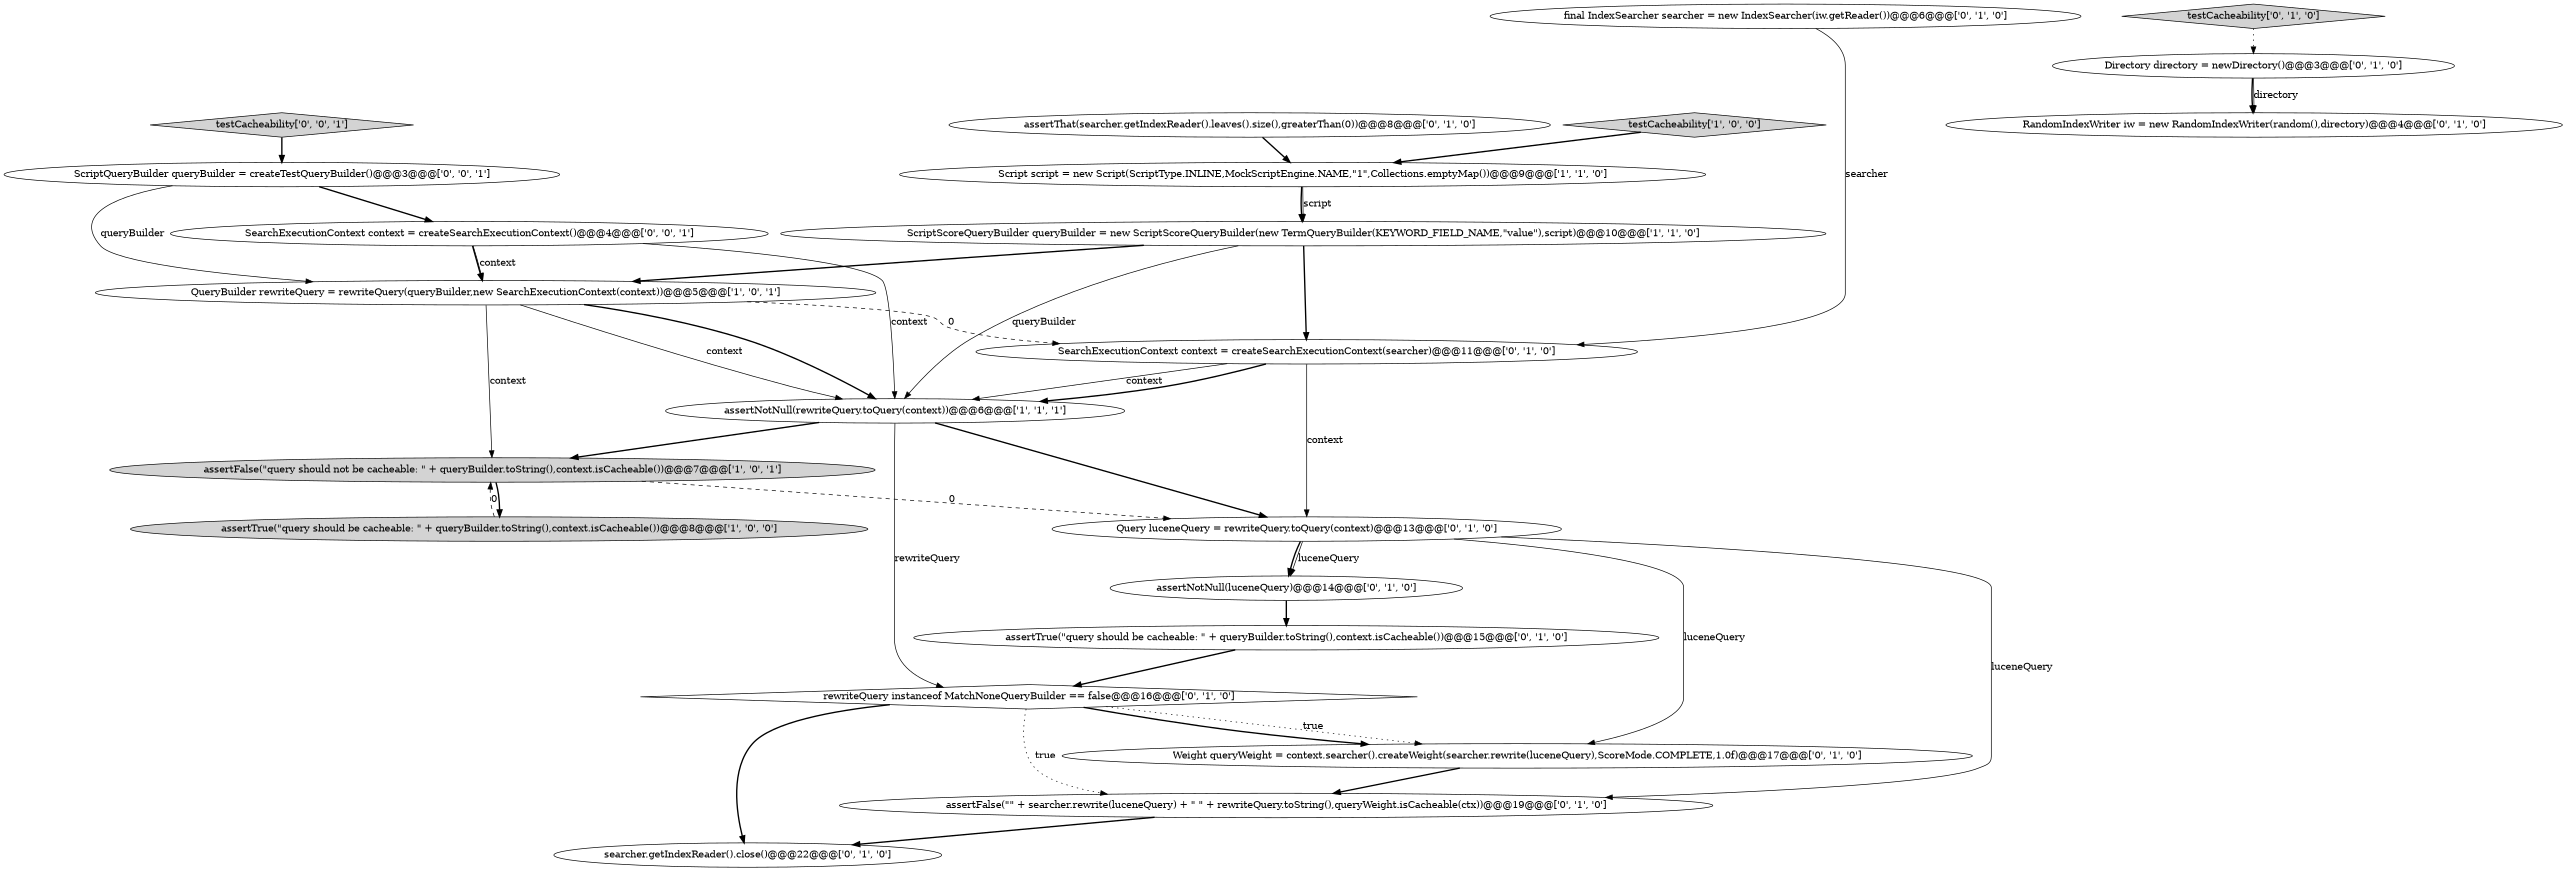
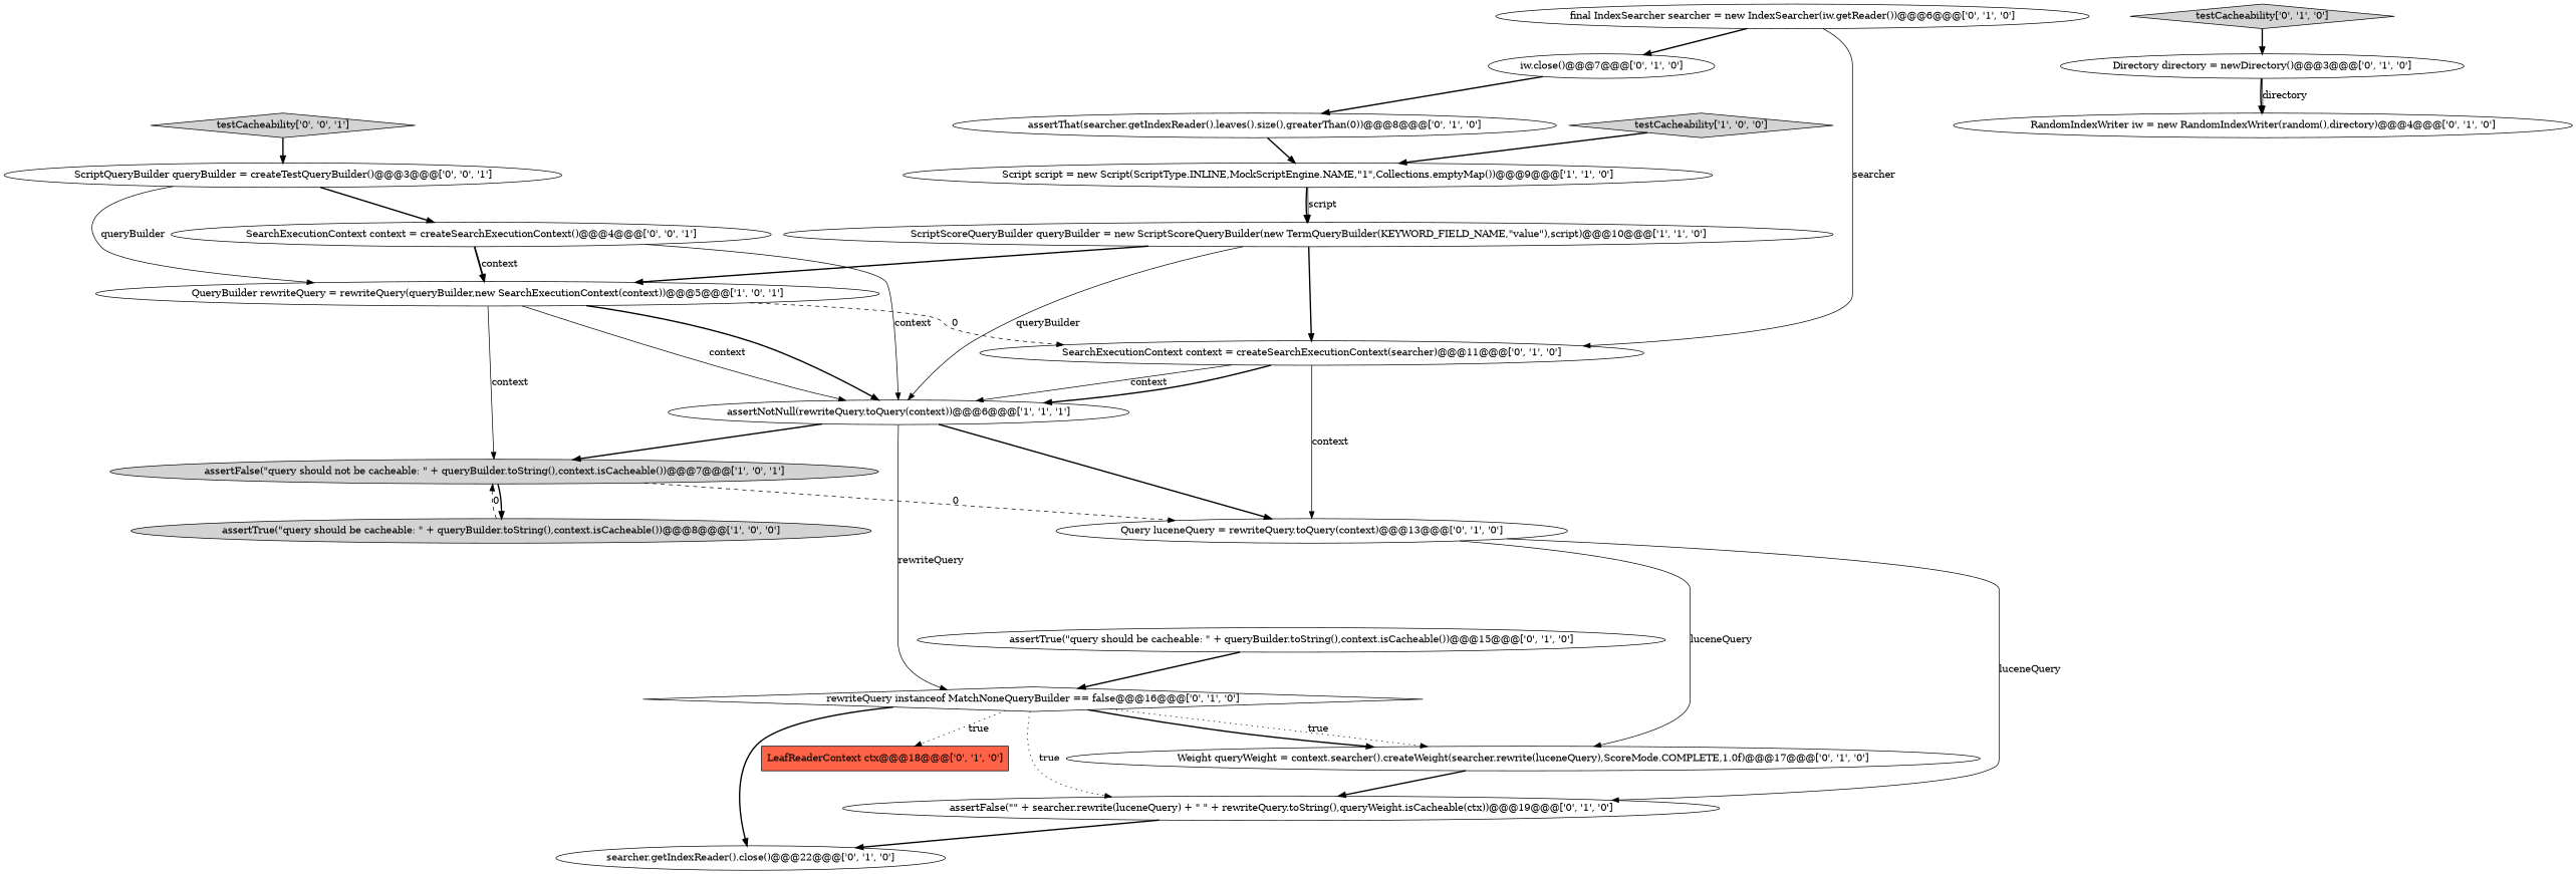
  digraph {
    node [fillcolor=white shape=ellipse style=filled]
    edge [style=bold]
    n1 [label="Script script = new Script(ScriptType.INLINE,MockScriptEngine.NAME,\"1\",Collections.emptyMap())@@@9@@@['1', '1', '0']"]
    n2 [label="ScriptScoreQueryBuilder queryBuilder = new ScriptScoreQueryBuilder(new TermQueryBuilder(KEYWORD_FIELD_NAME,\"value\"),script)@@@10@@@['1', '1', '0']"]
    n3 [label="QueryBuilder rewriteQuery = rewriteQuery(queryBuilder,new SearchExecutionContext(context))@@@5@@@['1', '0', '1']"]
    n4 [label="SearchExecutionContext context = createSearchExecutionContext(searcher)@@@11@@@['0', '1', '0']"]
    n5 [label="assertNotNull(rewriteQuery.toQuery(context))@@@6@@@['1', '1', '1']"]
-   n6 [label="assertNotNull(luceneQuery)@@@14@@@['0', '1', '0']"]
    n7 [label="assertTrue(\"query should be cacheable: \" + queryBuilder.toString(),context.isCacheable())@@@15@@@['0', '1', '0']"]
    n8 [label="rewriteQuery instanceof MatchNoneQueryBuilder == false@@@16@@@['0', '1', '0']" shape=diamond]
    n9 [fillcolor=lightgray label="testCacheability['1', '0', '0']" shape=diamond]
    n10 [label="ScriptQueryBuilder queryBuilder = createTestQueryBuilder()@@@3@@@['0', '0', '1']"]
    n11 [label="SearchExecutionContext context = createSearchExecutionContext()@@@4@@@['0', '0', '1']"]
    n12 [fillcolor=lightgray label="assertFalse(\"query should not be cacheable: \" + queryBuilder.toString(),context.isCacheable())@@@7@@@['1', '0', '1']"]
    n13 [label="Query luceneQuery = rewriteQuery.toQuery(context)@@@13@@@['0', '1', '0']"]
    n14 [label="final IndexSearcher searcher = new IndexSearcher(iw.getReader())@@@6@@@['0', '1', '0']"]
+   n15 [label="iw.close()@@@7@@@['0', '1', '0']"]
    n16 [label="assertThat(searcher.getIndexReader().leaves().size(),greaterThan(0))@@@8@@@['0', '1', '0']"]
    n17 [label="Weight queryWeight = context.searcher().createWeight(searcher.rewrite(luceneQuery),ScoreMode.COMPLETE,1.0f)@@@17@@@['0', '1', '0']"]
    n18 [label="assertFalse(\"\" + searcher.rewrite(luceneQuery) + \" \" + rewriteQuery.toString(),queryWeight.isCacheable(ctx))@@@19@@@['0', '1', '0']"]
    n19 [fillcolor=lightgray label="assertTrue(\"query should be cacheable: \" + queryBuilder.toString(),context.isCacheable())@@@8@@@['1', '0', '0']"]
+   n20 [fillcolor=tomato label="LeafReaderContext ctx@@@18@@@['0', '1', '0']" shape=box]
    n21 [label="searcher.getIndexReader().close()@@@22@@@['0', '1', '0']"]
    n22 [label="Directory directory = newDirectory()@@@3@@@['0', '1', '0']"]
    n23 [label="RandomIndexWriter iw = new RandomIndexWriter(random(),directory)@@@4@@@['0', '1', '0']"]
    n24 [fillcolor=lightgray label="testCacheability['0', '0', '1']" shape=diamond]
    n25 [fillcolor=lightgray label="testCacheability['0', '1', '0']" shape=diamond]
    n1 -> n2 [label=script style=solid]
    n1 -> n2
    n2 -> n3
    n2 -> n4
    n2 -> n5 [label=queryBuilder style=solid]
    n3 -> n4 [label=0 style=dashed]
    n3 -> n5 [label=context style=solid]
    n3 -> n5
    n3 -> n12 [label=context style=solid]
    n4 -> n5 [label=context style=solid]
    n4 -> n5
    n4 -> n13 [label=context style=solid]
    n5 -> n8 [label=rewriteQuery style=solid]
    n5 -> n12
    n5 -> n13
-   n6 -> n7
    n7 -> n8
    n8 -> n17 [label=true style=dotted]
    n8 -> n17
    n8 -> n18 [label=true style=dotted]
+   n8 -> n20 [label=true style=dotted]
    n8 -> n21
    n9 -> n1
    n10 -> n3 [label=queryBuilder style=solid]
    n10 -> n11
    n11 -> n3 [label=context style=solid]
    n11 -> n3
    n11 -> n5 [label=context style=solid]
    n12 -> n13 [label=0 style=dashed]
    n12 -> n19
-   n13 -> n6
-   n13 -> n6 [label=luceneQuery style=solid]
    n13 -> n17 [label=luceneQuery style=solid]
    n13 -> n18 [label=luceneQuery style=solid]
    n14 -> n4 [label=searcher style=solid]
+   n14 -> n15
+   n15 -> n16
    n16 -> n1
    n17 -> n18
    n18 -> n21
    n19 -> n12 [label=0 style=dashed]
    n22 -> n23
    n22 -> n23 [label=directory style=solid]
    n24 -> n10
-   n25 -> n22 [style=dotted]
+   n25 -> n22
  }
